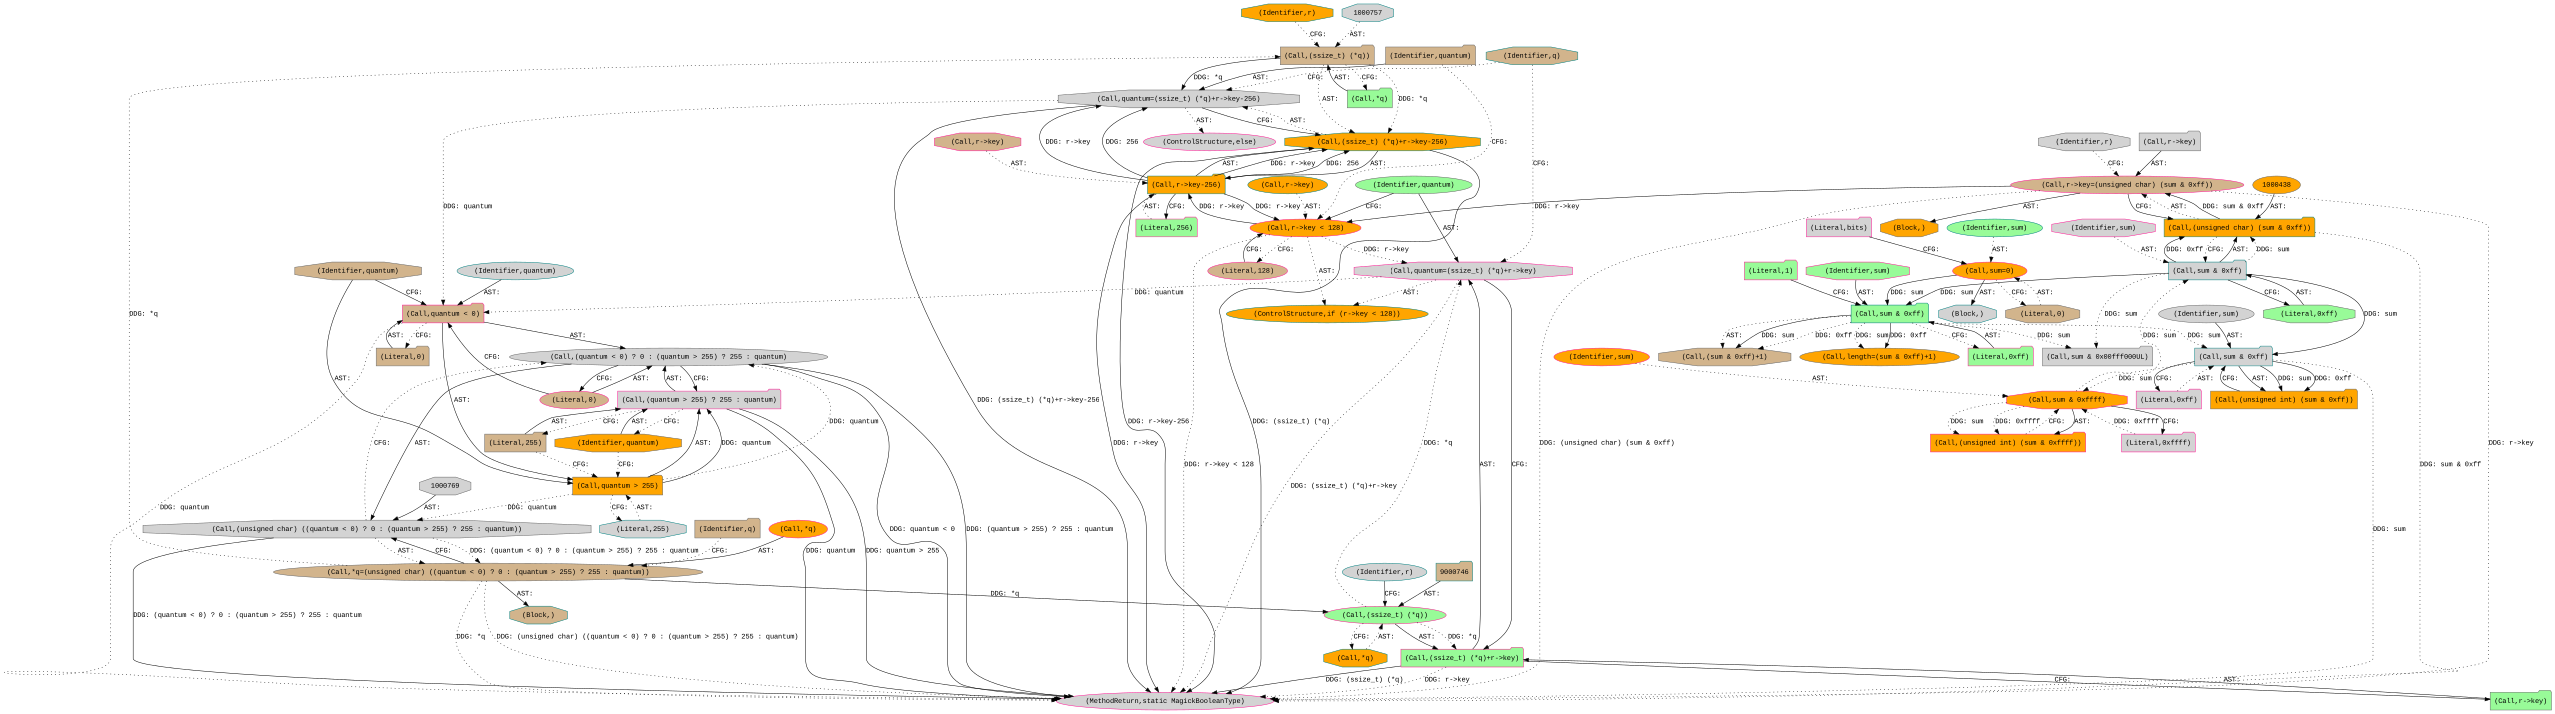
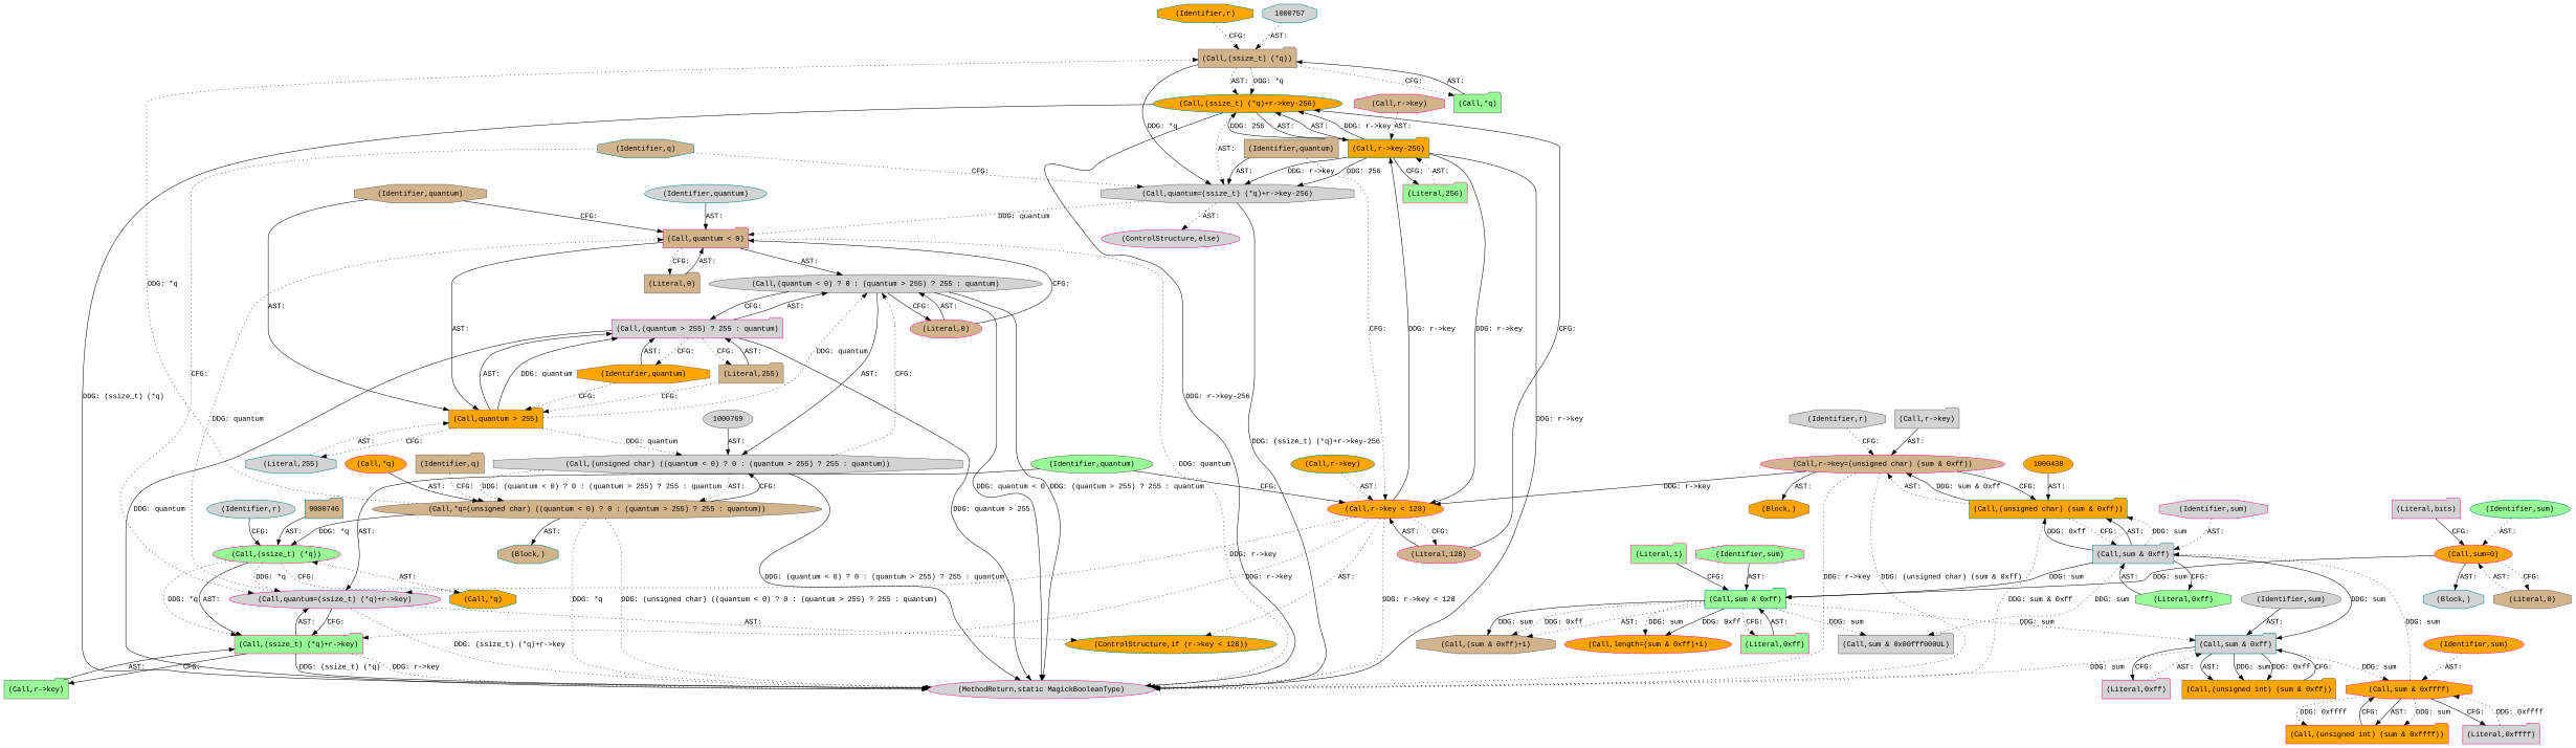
  digraph {
    fontname="Liberation Mono"
    node [color=gray40 fillcolor=lightgrey fontname="Liberation Mono" shape=folder style=filled]
    edge [fontname="Liberation Mono" style=solid]
    n1 [fillcolor=tan label="(Call,(ssize_t) (*q))"]
    n2 [label="(Call,quantum=(ssize_t) (*q)+r->key-256)" shape=octagon]
-   n3 [color=teal fillcolor=orange label="(Call,(ssize_t) (*q)+r->key-256)" shape=octagon]
+   n3 [color=teal fillcolor=orange label="(Call,(ssize_t) (*q)+r->key-256)" shape=ellipse]
    n4 [fillcolor=palegreen label="(Call,*q)"]
    n5 [color=deeppink label="(MethodReturn,static MagickBooleanType)" shape=ellipse]
    n6 [color=deeppink fillcolor=tan label="(Call,quantum < 0)"]
    n7 [color=deeppink label="(ControlStructure,else)" shape=ellipse]
    n8 [color=teal fillcolor=orange label="(Call,r->key-256)"]
    n9 [fillcolor=tan label="(Call,*q=(unsigned char) ((quantum < 0) ? 0 : (quantum > 255) ? 255 : quantum))" shape=ellipse]
    n10 [label="(Call,(unsigned char) ((quantum < 0) ? 0 : (quantum > 255) ? 255 : quantum))" shape=octagon]
    n11 [color=deeppink fillcolor=palegreen label="(Call,(ssize_t) (*q))" shape=ellipse]
    n12 [color=teal fillcolor=tan label="(Block,)" shape=octagon]
    n13 [label="(Call,(quantum < 0) ? 0 : (quantum > 255) ? 255 : quantum)" shape=ellipse]
-   n14 [color=deeppink label="(Call,quantum=(ssize_t) (*q)+r->key)" shape=octagon]
+   n14 [color=deeppink label="(Call,quantum=(ssize_t) (*q)+r->key)" shape=ellipse]
    n15 [color=deeppink fillcolor=palegreen label="(Call,(ssize_t) (*q)+r->key)"]
    n16 [color=teal fillcolor=orange label="(Call,*q)" shape=octagon]
    n17 [color=deeppink label="(Call,(quantum > 255) ? 255 : quantum)"]
    n18 [color=deeppink fillcolor=tan label="(Literal,0)" shape=ellipse]
    n19 [fillcolor=orange label="(Call,quantum > 255)"]
    n20 [color=teal label="(Literal,255)" shape=octagon]
    n21 [fillcolor=tan label="(Literal,255)"]
    n22 [fillcolor=orange label="(Identifier,quantum)" shape=octagon]
    n23 [fillcolor=tan label="(Literal,0)"]
    n24 [color=deeppink fillcolor=orange label="(Call,r->key < 128)" shape=ellipse]
    n25 [color=deeppink fillcolor=palegreen label="(Literal,256)"]
    n26 [color=teal fillcolor=orange label="(ControlStructure,if (r->key < 128))" shape=ellipse]
    n27 [color=deeppink fillcolor=tan label="(Literal,128)" shape=ellipse]
    n28 [fillcolor=palegreen label="(Call,r->key)"]
    n29 [color=deeppink fillcolor=tan label="(Call,r->key=(unsigned char) (sum & 0xff))" shape=ellipse]
    n30 [color=teal fillcolor=orange label="(Call,(unsigned char) (sum & 0xff))"]
    n31 [fillcolor=orange label="(Block,)" shape=octagon]
    n32 [color=teal label="(Call,sum & 0xff)"]
    n33 [color=teal label="(Call,sum & 0xff)"]
    n34 [color=teal fillcolor=palegreen label="(Call,sum & 0xff)"]
    n35 [label="(Call,sum & 0x00fff000UL)"]
    n36 [fillcolor=palegreen label="(Literal,0xff)" shape=octagon]
    n37 [color=deeppink fillcolor=orange label="(Call,sum & 0xffff)" shape=octagon]
    n38 [fillcolor=orange label="(Call,(unsigned int) (sum & 0xff))"]
    n39 [color=deeppink label="(Literal,0xff)"]
    n40 [fillcolor=tan label="(Call,(sum & 0xff)+1)" shape=octagon]
-   n41 [fillcolor=orange label="(Call,length=(sum & 0xff)+1)" shape=ellipse]
+   n41 [color=deeppink fillcolor=orange label="(Call,length=(sum & 0xff)+1)" shape=ellipse]
    n42 [color=deeppink fillcolor=palegreen label="(Literal,0xff)"]
    n43 [color=deeppink fillcolor=orange label="(Call,(unsigned int) (sum & 0xffff))"]
    n44 [color=deeppink label="(Literal,0xffff)"]
    n45 [color=deeppink fillcolor=orange label="(Call,sum=0)" shape=ellipse]
    n46 [fillcolor=tan label="(Literal,0)" shape=octagon]
    n47 [color=teal label="(Block,)" shape=octagon]
    n48 [label="(Identifier,sum)" shape=ellipse]
    n49 [color=deeppink label="(Literal,bits)"]
    n50 [color=teal fillcolor=tan label="(Identifier,q)" shape=octagon]
    n51 [color=teal fillcolor=orange label="(Call,r->key)" shape=ellipse]
    n52 [color=deeppink fillcolor=orange label="(Identifier,sum)" shape=ellipse]
    n53 [color=teal label="(Identifier,r)" shape=ellipse]
    n54 [fillcolor=tan label="(Identifier,quantum)" shape=octagon]
    n55 [color=deeppink fillcolor=palegreen label="(Literal,1)"]
    n56 [color=teal label="(Identifier,quantum)" shape=ellipse]
    n57 [fillcolor=tan label="(Identifier,q)"]
    n58 [color=deeppink label="(Identifier,sum)" shape=octagon]
    n59 [fillcolor=tan label="(Identifier,quantum)"]
    n60 [color=deeppink fillcolor=palegreen label="(Identifier,sum)" shape=octagon]
    n61 [color=deeppink fillcolor=orange label="(Call,*q)" shape=ellipse]
    n62 [fillcolor=palegreen label="(Identifier,quantum)" shape=ellipse]
    n63 [label="(Identifier,r)" shape=octagon]
    n64 [color=teal fillcolor=palegreen label="(Identifier,sum)" shape=ellipse]
    n65 [label="(Call,r->key)"]
    n66 [color=deeppink fillcolor=tan label="(Call,r->key)" shape=octagon]
    n67 [color=teal fillcolor=orange label="(Identifier,r)" shape=octagon]
    1000757 [color=teal shape=octagon]
-   1000769 [shape=octagon]
+   1000769 [shape=ellipse]
    1000438 [fillcolor=orange shape=ellipse]
    n71 [color=teal fillcolor=tan label=9000746]
    n1 -> n2 [label="DDG: *q"]
    n1 -> n3 [label="AST: " style=dotted]
    n1 -> n3 [label="DDG: *q" style=dotted]
    n1 -> n4 [label="CFG: " style=dotted]
-   n2 -> n3 [label="CFG: "]
+   n27 -> n3 [label="CFG: "]
    n2 -> n5 [label="DDG: (ssize_t) (*q)+r->key-256"]
    n2 -> n6 [label="DDG: quantum" style=dotted]
    n2 -> n7 [label="AST: " style=dotted]
    n3 -> n2 [label="AST: " style=dotted]
    n3 -> n5 [label="DDG: r->key-256"]
    n3 -> n5 [label="DDG: (ssize_t) (*q)"]
    n3 -> n8 [label="AST: "]
    n4 -> n1 [label="AST: "]
    n6 -> n5 [label="DDG: quantum" style=dotted]
    n6 -> n13 [label="AST: "]
    n6 -> n19 [label="AST: "]
    n6 -> n23 [label="CFG: " style=dotted]
    n8 -> n2 [label="DDG: r->key"]
    n8 -> n2 [label="DDG: 256"]
    n8 -> n3 [label="AST: "]
    n8 -> n3 [label="DDG: r->key"]
    n8 -> n3 [label="DDG: 256"]
    n8 -> n5 [label="DDG: r->key"]
    n8 -> n24 [label="DDG: r->key"]
    n8 -> n25 [label="CFG: "]
    n9 -> n1 [label="DDG: *q" style=dotted]
    n9 -> n5 [label="DDG: *q" style=dotted]
    n9 -> n5 [label="DDG: (unsigned char) ((quantum < 0) ? 0 : (quantum > 255) ? 255 : quantum)" style=dotted]
    n9 -> n10 [label="CFG: "]
    n9 -> n11 [label="DDG: *q"]
    n9 -> n12 [label="AST: "]
    n10 -> n5 [label="DDG: (quantum < 0) ? 0 : (quantum > 255) ? 255 : quantum"]
    n10 -> n9 [label="AST: " style=dotted]
    n10 -> n9 [label="DDG: (quantum < 0) ? 0 : (quantum > 255) ? 255 : quantum" style=dotted]
    n10 -> n13 [label="CFG: " style=dotted]
    n11 -> n14 [label="DDG: *q" style=dotted]
    n11 -> n15 [label="AST: "]
    n11 -> n15 [label="DDG: *q" style=dotted]
    n11 -> n16 [label="CFG: " style=dotted]
    n13 -> n5 [label="DDG: quantum < 0"]
    n13 -> n5 [label="DDG: (quantum > 255) ? 255 : quantum"]
    n13 -> n10 [label="AST: "]
    n13 -> n17 [label="CFG: "]
    n13 -> n18 [label="CFG: "]
    n14 -> n5 [label="DDG: (ssize_t) (*q)+r->key" style=dotted]
    n14 -> n6 [label="DDG: quantum" style=dotted]
    n14 -> n15 [label="CFG: "]
    n14 -> n26 [label="AST: " style=dotted]
    n15 -> n5 [label="DDG: (ssize_t) (*q)"]
    n15 -> n5 [label="DDG: r->key" style=dotted]
    n15 -> n14 [label="AST: "]
    n15 -> n28 [label="CFG: "]
    n16 -> n11 [label="AST: " style=dotted]
    n17 -> n5 [label="DDG: quantum"]
    n17 -> n5 [label="DDG: quantum > 255"]
    n17 -> n13 [label="AST: "]
    n17 -> n21 [label="CFG: " style=dotted]
    n17 -> n22 [label="CFG: " style=dotted]
    n18 -> n6 [label="CFG: "]
    n18 -> n13 [label="AST: "]
    n19 -> n10 [label="DDG: quantum" style=dotted]
    n19 -> n13 [label="DDG: quantum" style=dotted]
    n19 -> n17 [label="AST: "]
    n19 -> n17 [label="DDG: quantum"]
    n19 -> n20 [label="CFG: " style=dotted]
    n20 -> n19 [label="AST: " style=dotted]
    n21 -> n17 [label="AST: "]
    n21 -> n19 [label="CFG: " style=dotted]
    n22 -> n17 [label="AST: "]
    n22 -> n19 [label="CFG: " style=dotted]
    n23 -> n6 [label="AST: "]
    n24 -> n5 [label="DDG: r->key < 128" style=dotted]
    n24 -> n8 [label="DDG: r->key"]
    n24 -> n14 [label="DDG: r->key" style=dotted]
+   n24 -> n15 [label="DDG: r->key" style=dotted]
    n24 -> n26 [label="AST: " style=dotted]
    n24 -> n27 [label="CFG: " style=dotted]
    n25 -> n8 [label="AST: " style=dotted]
-   n27 -> n24 [label="CFG: "]
+   n27 -> n24 [label="AST: "]
    n28 -> n15 [label="AST: "]
    n29 -> n5 [label="DDG: (unsigned char) (sum & 0xff)" style=dotted]
    n29 -> n5 [label="DDG: r->key" style=dotted]
    n29 -> n24 [label="DDG: r->key"]
    n29 -> n30 [label="CFG: "]
    n29 -> n31 [label="AST: "]
    n30 -> n5 [label="DDG: sum & 0xff" style=dotted]
    n30 -> n29 [label="AST: " style=dotted]
    n30 -> n29 [label="DDG: sum & 0xff"]
    n30 -> n32 [label="CFG: " style=dotted]
    n32 -> n30 [label="AST: "]
    n32 -> n30 [label="DDG: sum" style=dotted]
    n32 -> n30 [label="DDG: 0xff"]
    n32 -> n33 [label="DDG: sum"]
    n32 -> n34 [label="DDG: sum"]
    n32 -> n35 [label="DDG: sum" style=dotted]
    n32 -> n36 [label="CFG: "]
    n33 -> n5 [label="DDG: sum" style=dotted]
    n33 -> n37 [label="DDG: sum" style=dotted]
    n33 -> n38 [label="AST: "]
    n33 -> n38 [label="DDG: sum"]
    n33 -> n38 [label="DDG: 0xff"]
    n33 -> n39 [label="CFG: "]
    n34 -> n33 [label="DDG: sum" style=dotted]
    n34 -> n35 [label="DDG: sum" style=dotted]
    n34 -> n40 [label="AST: " style=dotted]
    n34 -> n40 [label="DDG: sum"]
    n34 -> n40 [label="DDG: 0xff" style=dotted]
    n34 -> n41 [label="DDG: sum" style=dotted]
    n34 -> n41 [label="DDG: 0xff"]
    n34 -> n42 [label="CFG: " style=dotted]
    n36 -> n32 [label="AST: "]
    n37 -> n32 [label="DDG: sum" style=dotted]
    n37 -> n43 [label="AST: "]
    n37 -> n43 [label="DDG: sum" style=dotted]
    n37 -> n43 [label="DDG: 0xffff" style=dotted]
    n37 -> n44 [label="CFG: "]
    n38 -> n33 [label="CFG: "]
    n39 -> n33 [label="AST: " style=dotted]
    n42 -> n34 [label="AST: "]
-   n43 -> n37 [label="CFG: " style=dotted]
+   n43 -> n37 [label="CFG: "]
    n44 -> n37 [label="DDG: 0xffff" style=dotted]
    n45 -> n34 [label="DDG: sum"]
    n45 -> n46 [label="CFG: " style=dotted]
    n45 -> n47 [label="AST: "]
    n46 -> n45 [label="AST: " style=dotted]
    n48 -> n33 [label="AST: "]
    n49 -> n45 [label="CFG: "]
    n50 -> n2 [label="CFG: " style=dotted]
    n50 -> n14 [label="CFG: " style=dotted]
    n51 -> n24 [label="AST: " style=dotted]
    n52 -> n37 [label="AST: " style=dotted]
    n53 -> n11 [label="CFG: "]
    n54 -> n6 [label="CFG: "]
    n54 -> n19 [label="AST: "]
    n55 -> n34 [label="CFG: "]
    n56 -> n6 [label="AST: "]
    n57 -> n9 [label="CFG: " style=dotted]
    n58 -> n32 [label="AST: " style=dotted]
    n59 -> n2 [label="AST: "]
    n59 -> n24 [label="CFG: " style=dotted]
    n60 -> n34 [label="AST: "]
    n61 -> n9 [label="AST: "]
    n62 -> n14 [label="AST: "]
    n62 -> n24 [label="CFG: "]
    n63 -> n29 [label="CFG: " style=dotted]
    n64 -> n45 [label="AST: " style=dotted]
    n65 -> n29 [label="AST: "]
    n66 -> n8 [label="AST: " style=dotted]
    n67 -> n1 [label="CFG: " style=dotted]
    1000757 -> n1 [label="AST: " style=dotted]
    1000769 -> n10 [label="AST: "]
    1000438 -> n30 [label="AST: "]
    n71 -> n11 [label="AST: "]
  }
